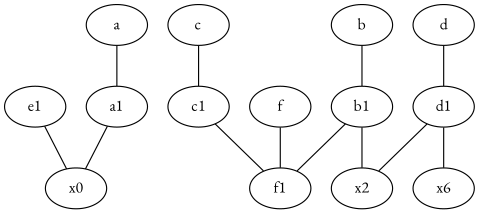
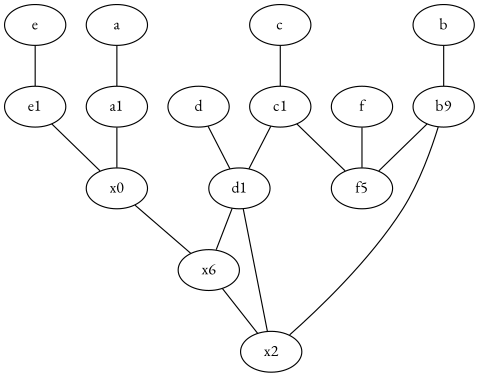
  graph {
    fontname="EB Garamond"
    node [fontname="EB Garamond" labelfontsize=50]
    edge [fontname="EB Garamond"]
+   e
    e1
    x0
    n4 [label=x6]
    c1
    d1
-   f1
+   f1 [label=f5]
    x2
-   b1
+   b1 [label=b9]
    b
    a1
    d
    a
    f
    c
+   e -- e1
    e1 -- x0
+   x0 -- n4
+   n4 -- x2
+   c1 -- d1
    c1 -- f1
    d1 -- n4
    d1 -- x2
    b1 -- f1
    b1 -- x2
    b -- b1
    a1 -- x0
    d -- d1
    a -- a1
    f -- f1
    c -- c1
  }
